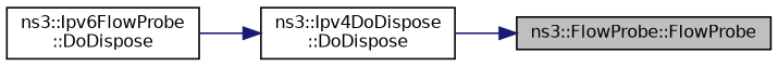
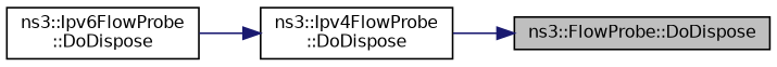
  digraph {
    rankdir=RL
    node [color=black fillcolor=white fontname=Helvetica fontsize=10 shape=record style=filled]
    edge [color=midnightblue dir=back fontname=Helvetica fontsize=10 labelfontname=Helvetica labelfontsize=10 style=solid]
-   n1 [fillcolor=grey75 fontcolor=black height=0.2 label="ns3::FlowProbe::FlowProbe" width=0.4]
-   n2 [height=0.2 label="ns3::Ipv4DoDispose\l::DoDispose" width=0.4]
+   n1 [fillcolor=grey75 fontcolor=black height=0.2 label="ns3::FlowProbe::DoDispose" width=0.4]
+   n2 [height=0.2 label="ns3::Ipv4FlowProbe\l::DoDispose" width=0.4]
    n3 [height=0.2 label="ns3::Ipv6FlowProbe\l::DoDispose" width=0.4]
    n1 -> n2
    n2 -> n3
  }
